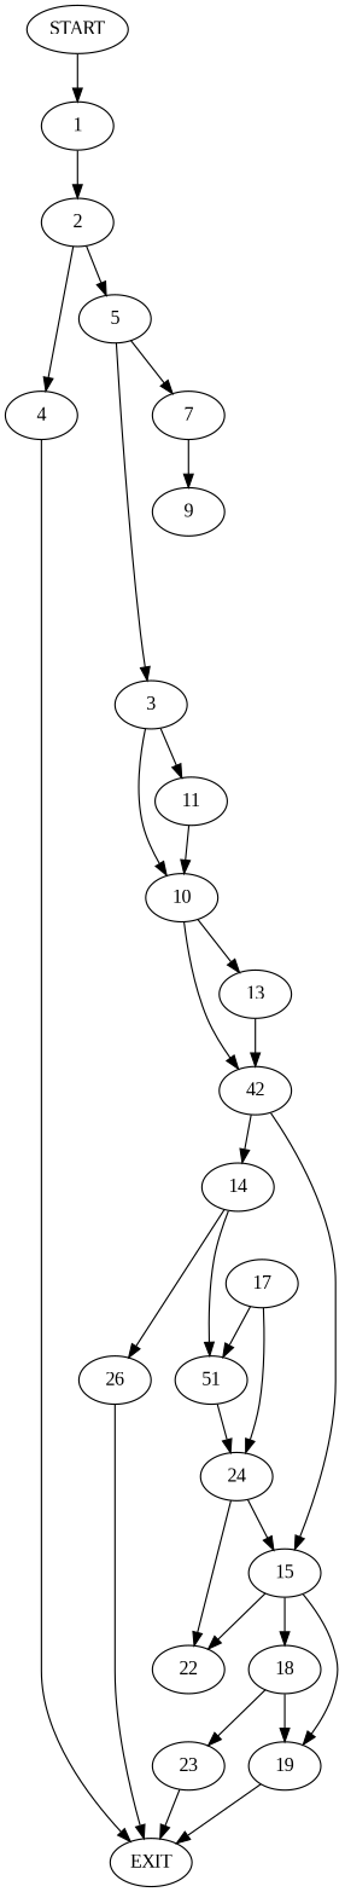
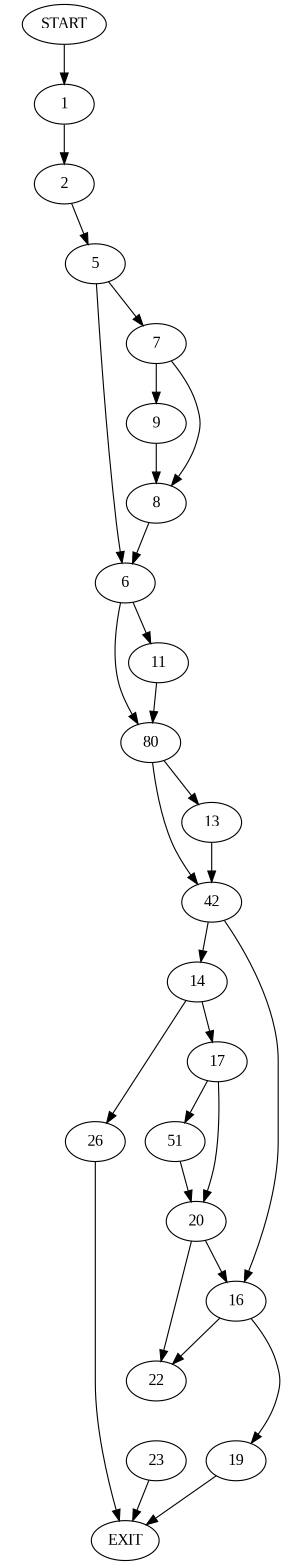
  digraph {
    fontname="Liberation Serif"
    node [fontname="Liberation Serif"]
    edge [fontname="Liberation Serif"]
    n1 [label=START]
    1
    2
    n4 [label=EXIT]
-   4
    5
-   6 [label=3]
+   6
    7
-   10
+   10 [label=80]
    11
+   8
    9
    n13 [label=42]
    13
    14
-   15
+   15 [label=16]
    n17 [label=26]
    17
-   18
    19
    22
-   20 [label=24]
+   20
    n23 [label=51]
    23
    n1 -> 1
    1 -> 2
-   2 -> 4
    2 -> 5
-   4 -> n4
    5 -> 6
    5 -> 7
    6 -> 10
    6 -> 11
+   7 -> 8
    7 -> 9
    10 -> n13
    10 -> 13
    11 -> 10
+   8 -> 6
+   9 -> 8
    n13 -> 14
    n13 -> 15
    13 -> n13
    14 -> n17
-   14 -> n23
-   15 -> 18
+   14 -> 17
    15 -> 19
    15 -> 22
    n17 -> n4
    17 -> 20
    17 -> n23
-   18 -> 19
-   18 -> 23
    19 -> n4
    20 -> 15
    20 -> 22
    n23 -> 20
    23 -> n4
  }
